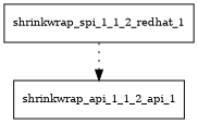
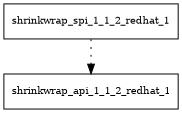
  digraph {
    node [fontsize=10.0 shape=box]
    shrinkwrap_spi_1_1_2_redhat_1
-   shrinkwrap_api_1_1_2_redhat_1 [label=shrinkwrap_api_1_1_2_api_1]
+   shrinkwrap_api_1_1_2_redhat_1
    shrinkwrap_spi_1_1_2_redhat_1 -> shrinkwrap_api_1_1_2_redhat_1 [style=dotted]
  }
